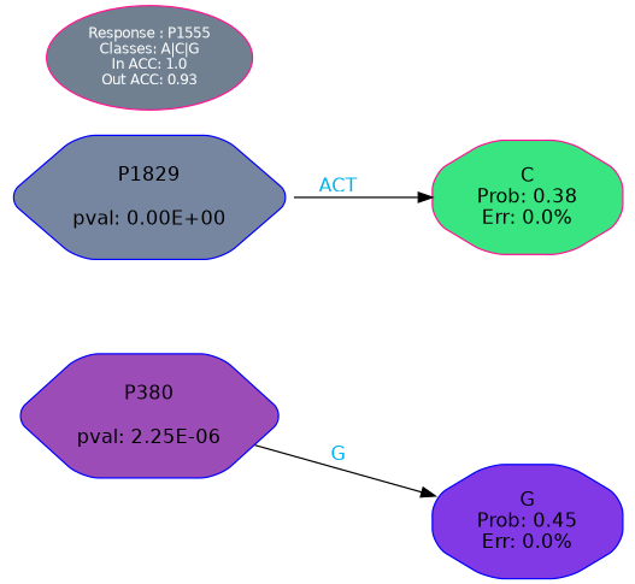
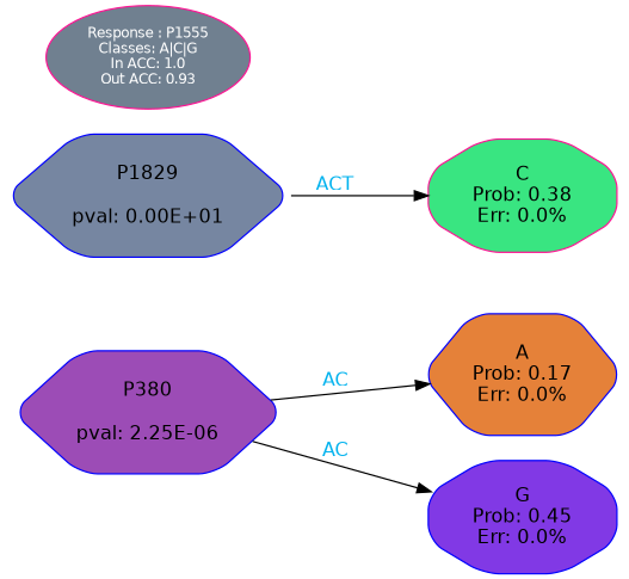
  digraph {
    rankdir=LR
    ranksep=equally
    splines=polylines
    node [color=blue fontname=helvetica shape=hexagon style="filled, rounded"]
    edge [fontcolor=deepskyblue2 fontname=helvetica]
+   n1 [fillcolor="#e58139" label="A\nProb: 0.17\nErr: 0.0%"]
    n2 [fillcolor="#8139e5" label="G\nProb: 0.45\nErr: 0.0%" shape=octagon]
    n3 [color=deeppink fillcolor="#39e581" label="C\nProb: 0.38\nErr: 0.0%" shape=octagon]
    n4 [align=left color=deeppink fillcolor=slategray fontcolor=white fontsize=10 label="Response : P1555\nClasses: A|C|G\nIn ACC: 1.0\nOut ACC: 0.93\n" shape=ellipse style=filled]
-   n5 [fillcolor="#7686a1" label="P1829\n\npval: 0.00E+00"]
+   n5 [fillcolor="#7686a1" label="P1829\n\npval: 0.00E+01"]
    n6 [fillcolor="#9c4cb6" label="P380\n\npval: 2.25E-06"]
    subgraph sub_1 {
      rank=same
+     n1
      n2
      n3
    }
    subgraph sub_2 {
      rank=same
      n4
      n5
    }
    n5 -> n3 [label=ACT]
-   n6 -> n2 [label=G]
+   n6 -> n1 [label=AC]
+   n6 -> n2 [label=AC]
  }
